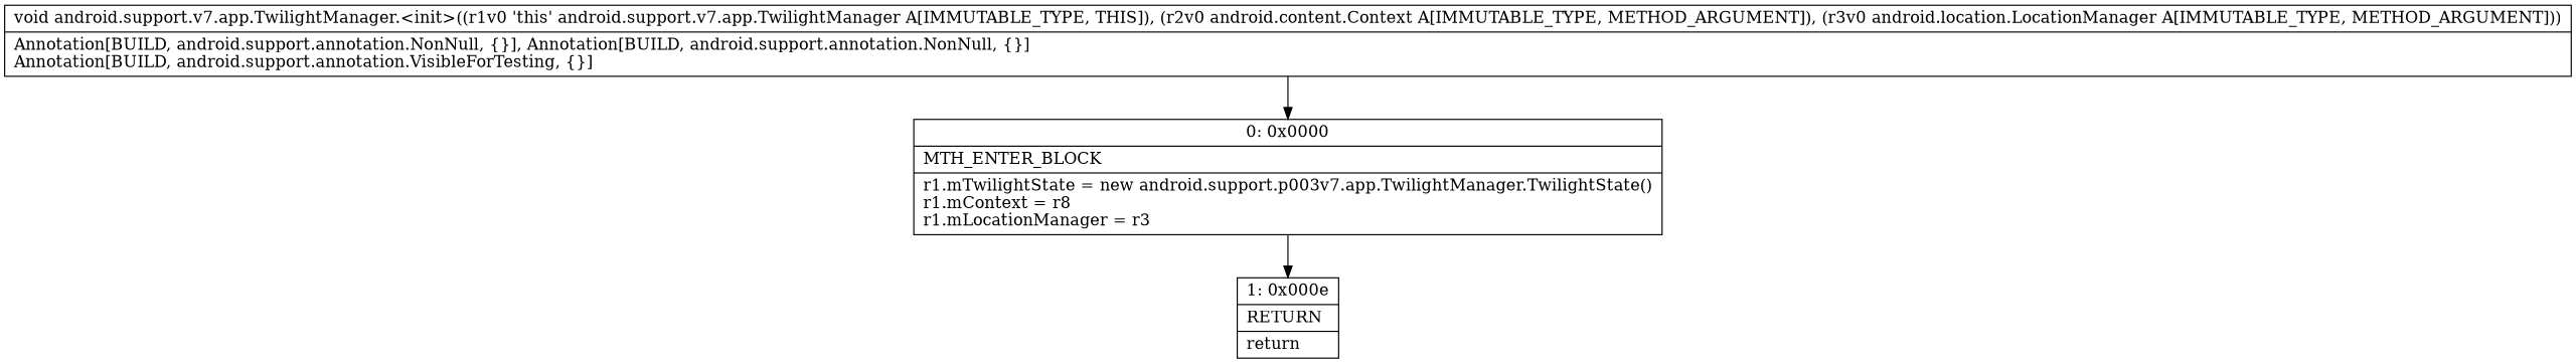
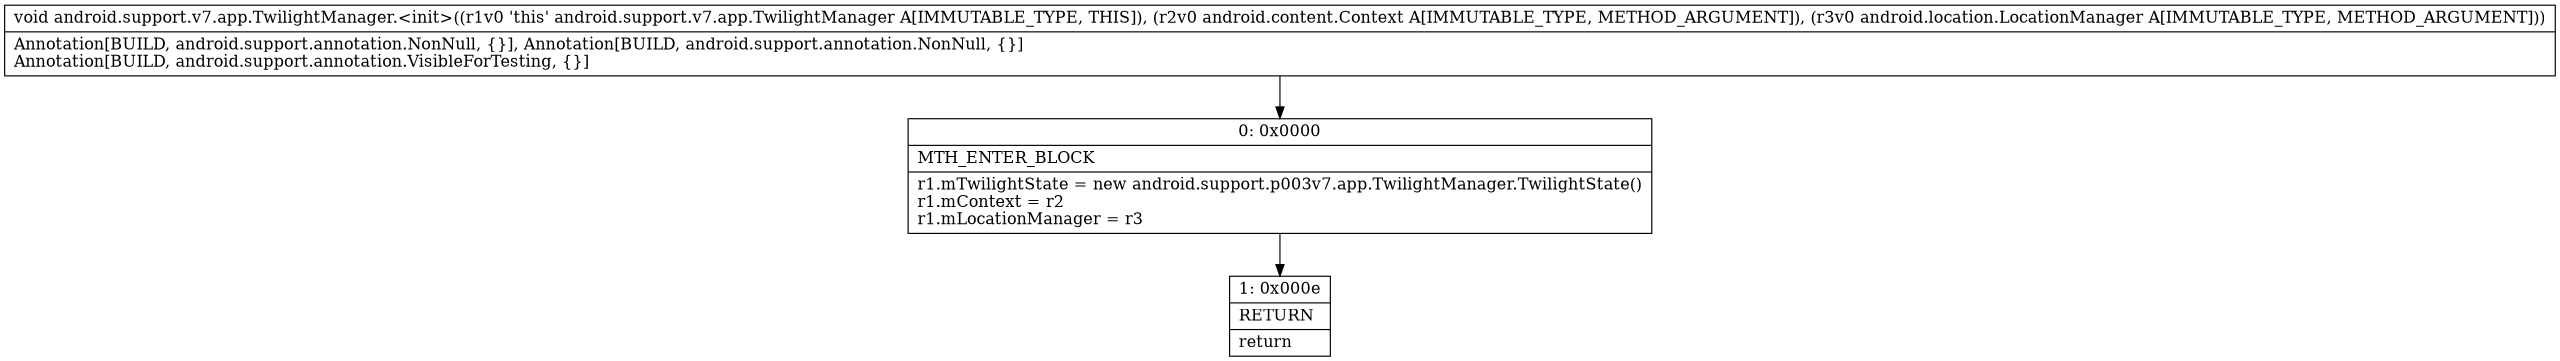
  digraph {
    node [shape=record]
-   n1 [label="{0\:\ 0x0000|MTH_ENTER_BLOCK\l|r1.mTwilightState = new android.support.p003v7.app.TwilightManager.TwilightState()\lr1.mContext = r8\lr1.mLocationManager = r3\l}"]
+   n1 [label="{0\:\ 0x0000|MTH_ENTER_BLOCK\l|r1.mTwilightState = new android.support.p003v7.app.TwilightManager.TwilightState()\lr1.mContext = r2\lr1.mLocationManager = r3\l}"]
    n2 [label="{1\:\ 0x000e|RETURN\l|return\l}"]
    n3 [label="{void android.support.v7.app.TwilightManager.\<init\>((r1v0 'this' android.support.v7.app.TwilightManager A[IMMUTABLE_TYPE, THIS]), (r2v0 android.content.Context A[IMMUTABLE_TYPE, METHOD_ARGUMENT]), (r3v0 android.location.LocationManager A[IMMUTABLE_TYPE, METHOD_ARGUMENT]))  | Annotation[BUILD, android.support.annotation.NonNull, \{\}], Annotation[BUILD, android.support.annotation.NonNull, \{\}]\lAnnotation[BUILD, android.support.annotation.VisibleForTesting, \{\}]\l}"]
    n1 -> n2
    n3 -> n1
  }
